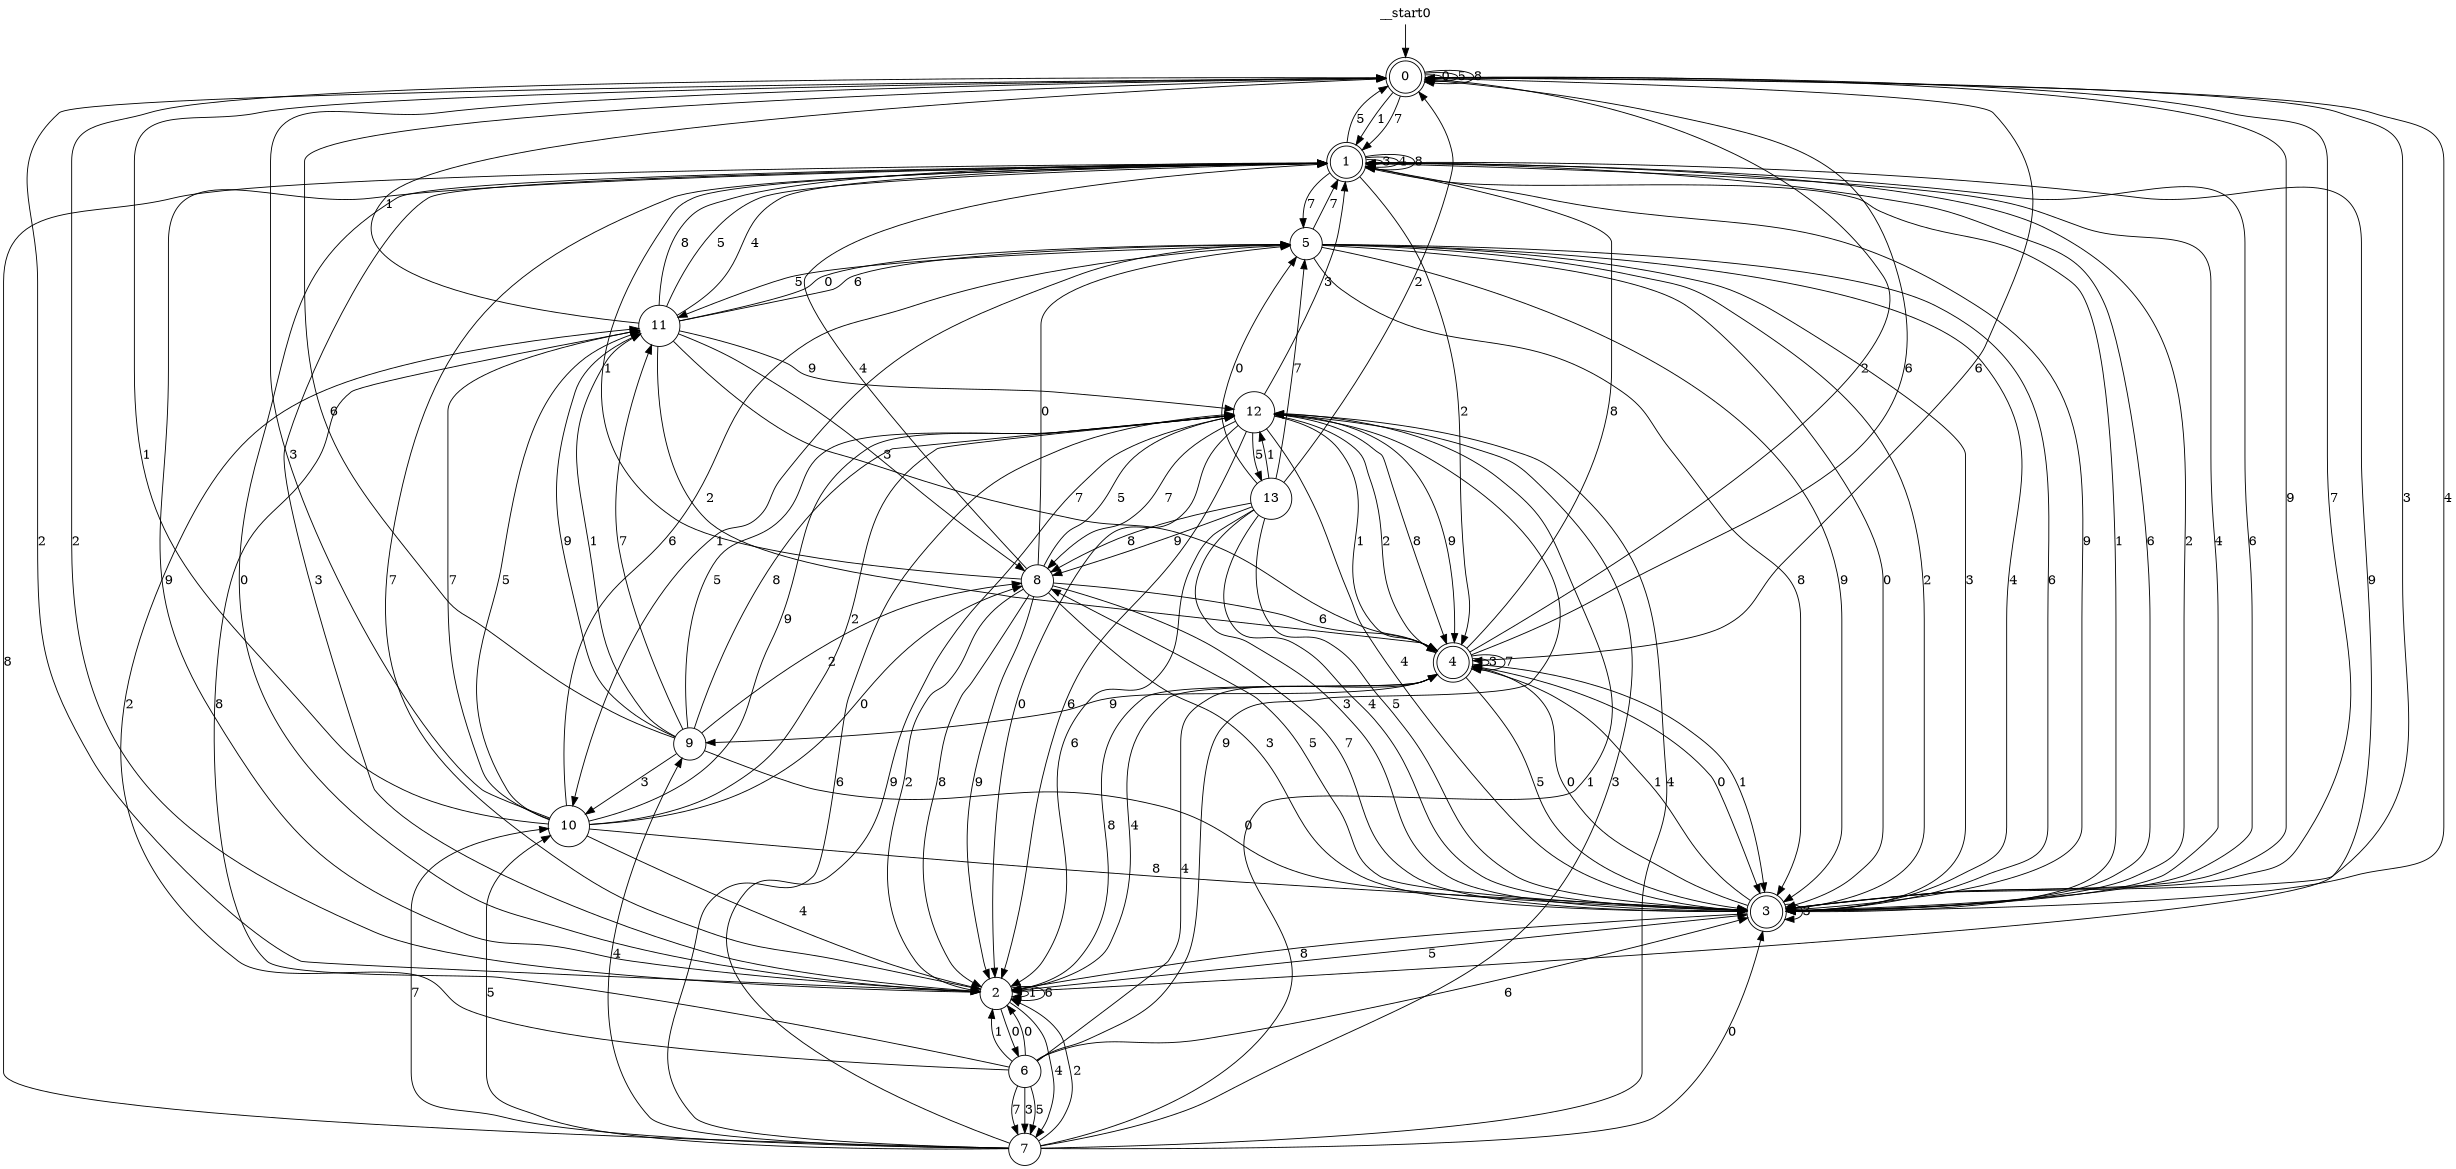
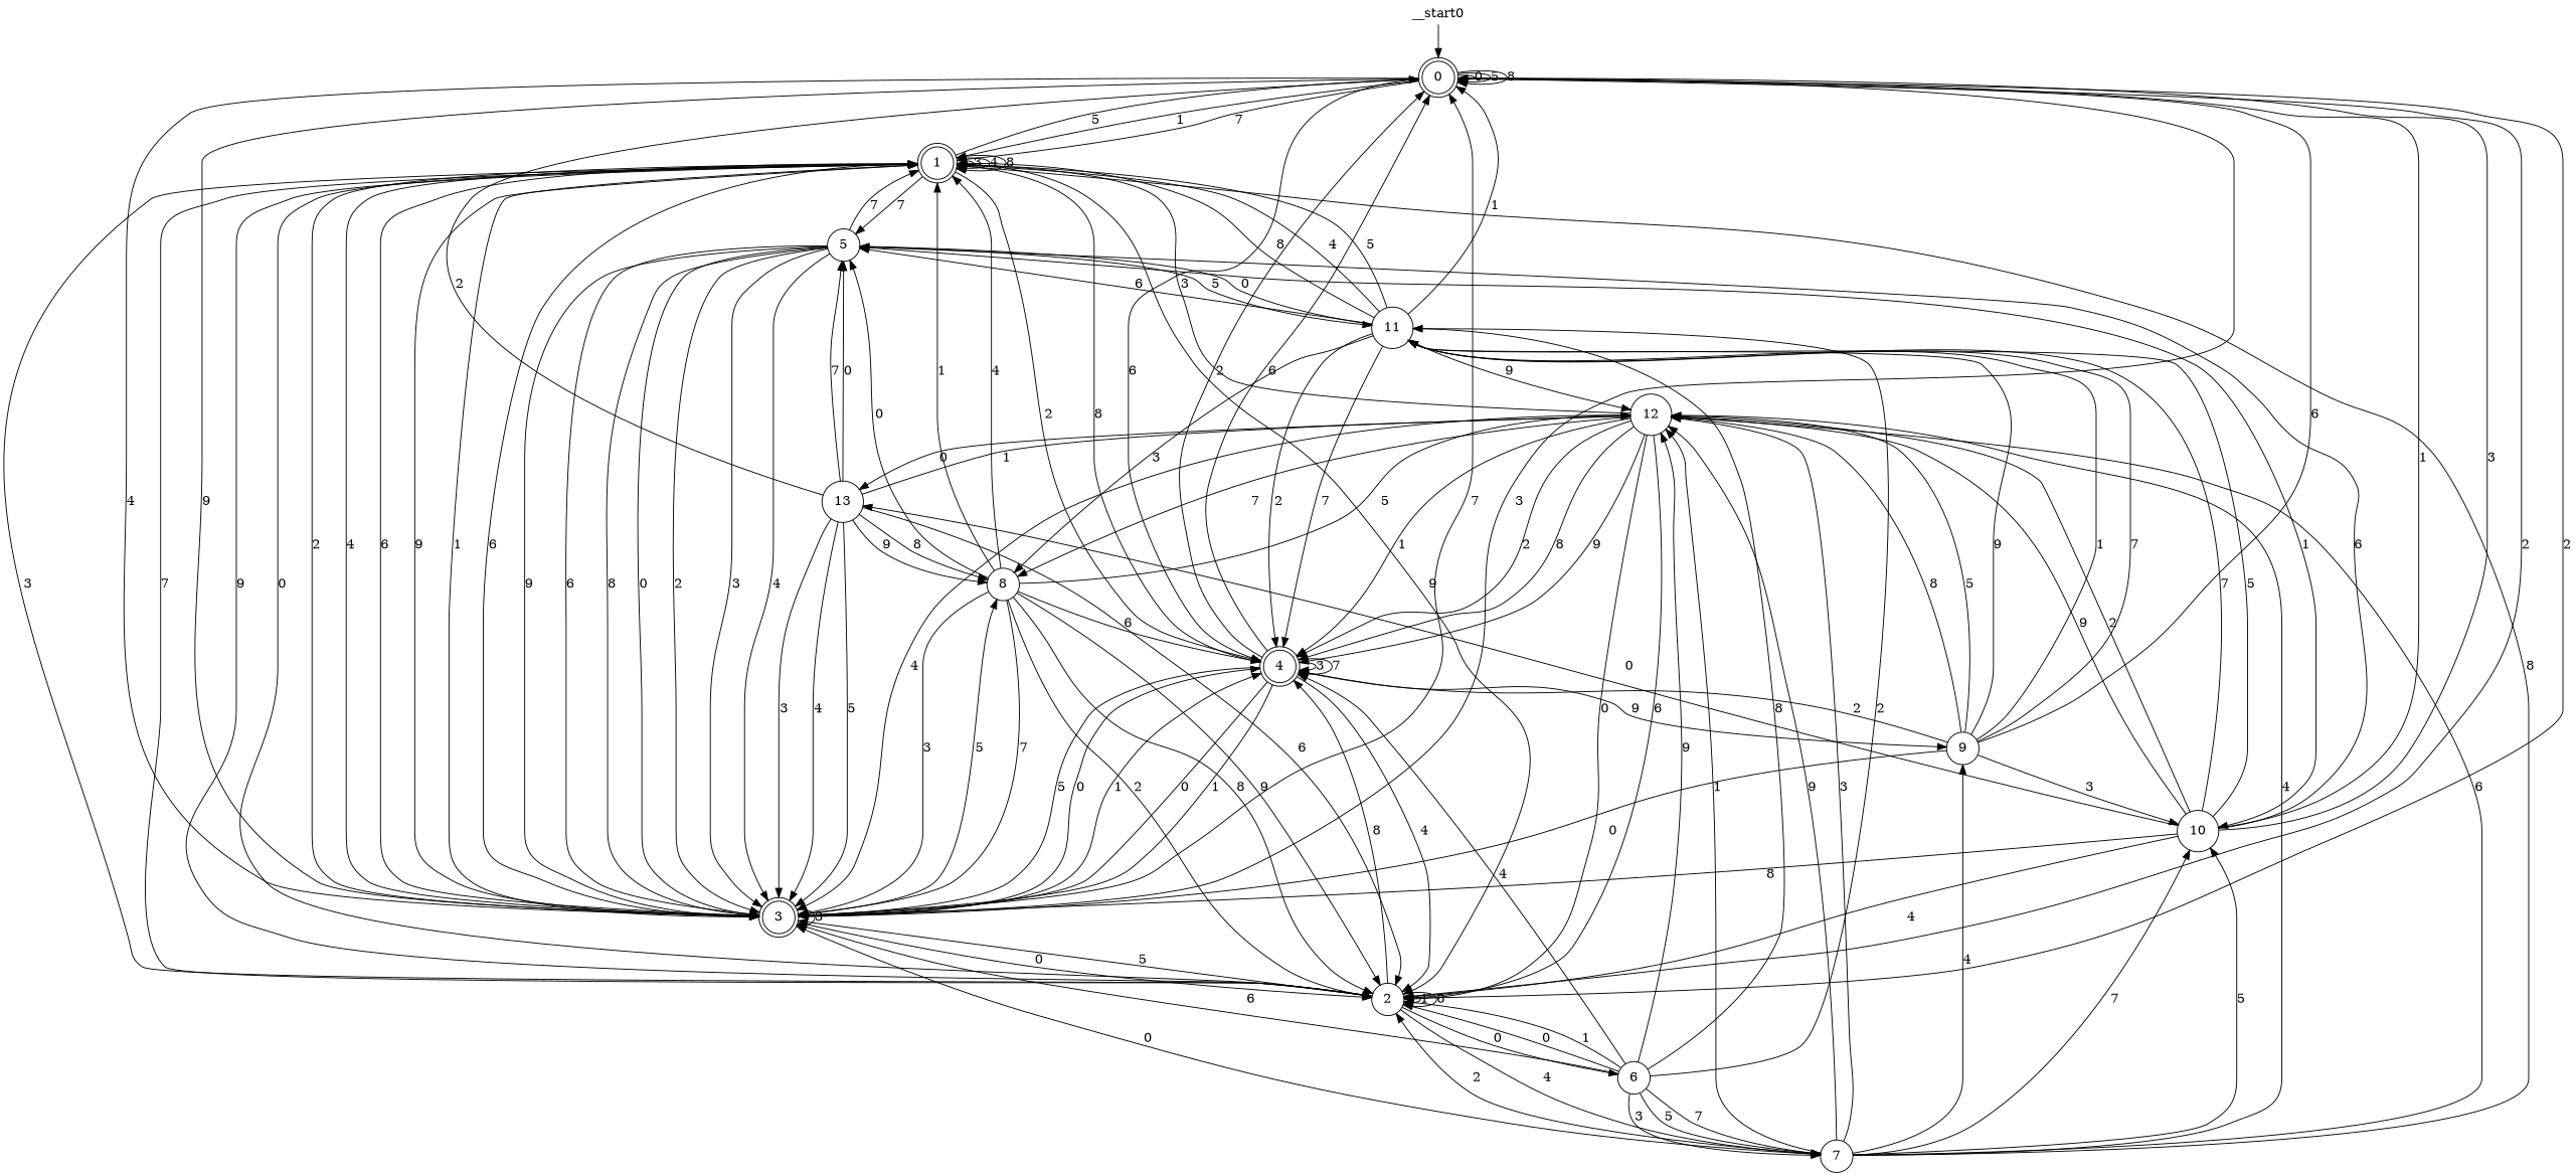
  digraph {
    fontname="DejaVu Serif"
    node [fontname="DejaVu Serif" shape=circle]
    edge [fontname="DejaVu Serif"]
    n1 [label=0 shape=doublecircle]
    n2 [label=1 shape=doublecircle]
    n3 [label=2]
    n4 [label=3 shape=doublecircle]
    n5 [label=4 shape=doublecircle]
    n6 [label=5]
    n7 [label=6]
    n8 [label=7]
    n9 [label=8]
    n10 [label=9]
    n11 [label=10]
    n12 [label=11]
    n13 [label=12]
    n14 [label=13]
    __start0 [height=0 shape=none width=0]
    n1 -> n1 [label=0]
    n1 -> n1 [label=5]
    n1 -> n1 [label=8]
    n1 -> n2 [label=1]
    n1 -> n2 [label=7]
    n1 -> n3 [label=2]
    n1 -> n4 [label=3]
    n1 -> n4 [label=4]
    n1 -> n4 [label=9]
    n1 -> n5 [label=6]
    n2 -> n1 [label=5]
    n2 -> n2 [label=3]
    n2 -> n2 [label=4]
    n2 -> n2 [label=8]
    n2 -> n3 [label=0]
    n2 -> n3 [label=9]
    n2 -> n4 [label=1]
    n2 -> n4 [label=6]
    n2 -> n5 [label=2]
    n2 -> n6 [label=7]
    n3 -> n1 [label=2]
    n3 -> n2 [label=3]
    n3 -> n2 [label=7]
    n3 -> n2 [label=9]
    n3 -> n3 [label=1]
    n3 -> n3 [label=6]
    n3 -> n4 [label=5]
    n3 -> n5 [label=8]
    n3 -> n7 [label=0]
    n3 -> n8 [label=4]
    n4 -> n1 [label=7]
    n4 -> n2 [label=2]
    n4 -> n2 [label=4]
    n4 -> n2 [label=6]
    n4 -> n2 [label=9]
-   n4 -> n3 [label=8]
+   n4 -> n3 [label=0]
    n4 -> n4 [label=3]
    n4 -> n5 [label=0]
    n4 -> n5 [label=1]
    n4 -> n9 [label=5]
    n5 -> n1 [label=2]
    n5 -> n1 [label=6]
    n5 -> n2 [label=8]
    n5 -> n3 [label=4]
    n5 -> n4 [label=0]
    n5 -> n4 [label=1]
    n5 -> n4 [label=5]
    n5 -> n5 [label=3]
    n5 -> n5 [label=7]
    n5 -> n10 [label=9]
    n6 -> n2 [label=7]
    n6 -> n4 [label=0]
    n6 -> n4 [label=2]
    n6 -> n4 [label=3]
    n6 -> n4 [label=4]
    n6 -> n4 [label=6]
    n6 -> n4 [label=8]
    n6 -> n4 [label=9]
    n6 -> n11 [label=1]
    n6 -> n12 [label=5]
    n7 -> n3 [label=0]
    n7 -> n3 [label=1]
    n7 -> n4 [label=6]
    n7 -> n5 [label=4]
    n7 -> n8 [label=3]
    n7 -> n8 [label=5]
    n7 -> n8 [label=7]
    n7 -> n12 [label=2]
    n7 -> n12 [label=8]
    n7 -> n13 [label=9]
    n8 -> n2 [label=8]
    n8 -> n3 [label=2]
    n8 -> n4 [label=0]
    n8 -> n10 [label=4]
    n8 -> n11 [label=5]
    n8 -> n11 [label=7]
    n8 -> n13 [label=1]
    n8 -> n13 [label=3]
    n8 -> n13 [label=4]
    n8 -> n13 [label=6]
    n8 -> n13 [label=9]
    n9 -> n2 [label=1]
    n9 -> n2 [label=4]
    n9 -> n3 [label=2]
    n9 -> n3 [label=8]
    n9 -> n3 [label=9]
    n9 -> n4 [label=3]
    n9 -> n4 [label=7]
    n9 -> n5 [label=6]
    n9 -> n6 [label=0]
    n9 -> n13 [label=5]
    n10 -> n1 [label=6]
    n10 -> n4 [label=0]
-   n10 -> n9 [label=2]
+   n10 -> n5 [label=2]
    n10 -> n11 [label=3]
    n10 -> n12 [label=1]
    n10 -> n12 [label=7]
    n10 -> n12 [label=9]
    n10 -> n13 [label=5]
    n10 -> n13 [label=8]
    n11 -> n1 [label=1]
    n11 -> n1 [label=3]
    n11 -> n3 [label=4]
    n11 -> n4 [label=8]
    n11 -> n6 [label=6]
-   n11 -> n9 [label=0]
+   n11 -> n14 [label=0]
    n11 -> n12 [label=5]
    n11 -> n12 [label=7]
    n11 -> n13 [label=2]
    n11 -> n13 [label=9]
    n12 -> n1 [label=1]
    n12 -> n2 [label=4]
    n12 -> n2 [label=5]
    n12 -> n2 [label=8]
    n12 -> n5 [label=2]
    n12 -> n5 [label=7]
    n12 -> n6 [label=0]
    n12 -> n6 [label=6]
    n12 -> n9 [label=3]
    n12 -> n13 [label=9]
    n13 -> n2 [label=3]
    n13 -> n3 [label=0]
    n13 -> n3 [label=6]
    n13 -> n4 [label=4]
    n13 -> n5 [label=1]
    n13 -> n5 [label=2]
    n13 -> n5 [label=8]
    n13 -> n5 [label=9]
    n13 -> n9 [label=7]
-   n13 -> n14 [label=5]
+   n13 -> n14 [label=0]
    n14 -> n1 [label=2]
    n14 -> n3 [label=6]
    n14 -> n4 [label=3]
    n14 -> n4 [label=4]
    n14 -> n4 [label=5]
    n14 -> n6 [label=0]
    n14 -> n6 [label=7]
    n14 -> n9 [label=8]
    n14 -> n9 [label=9]
    n14 -> n13 [label=1]
    __start0 -> n1
  }
